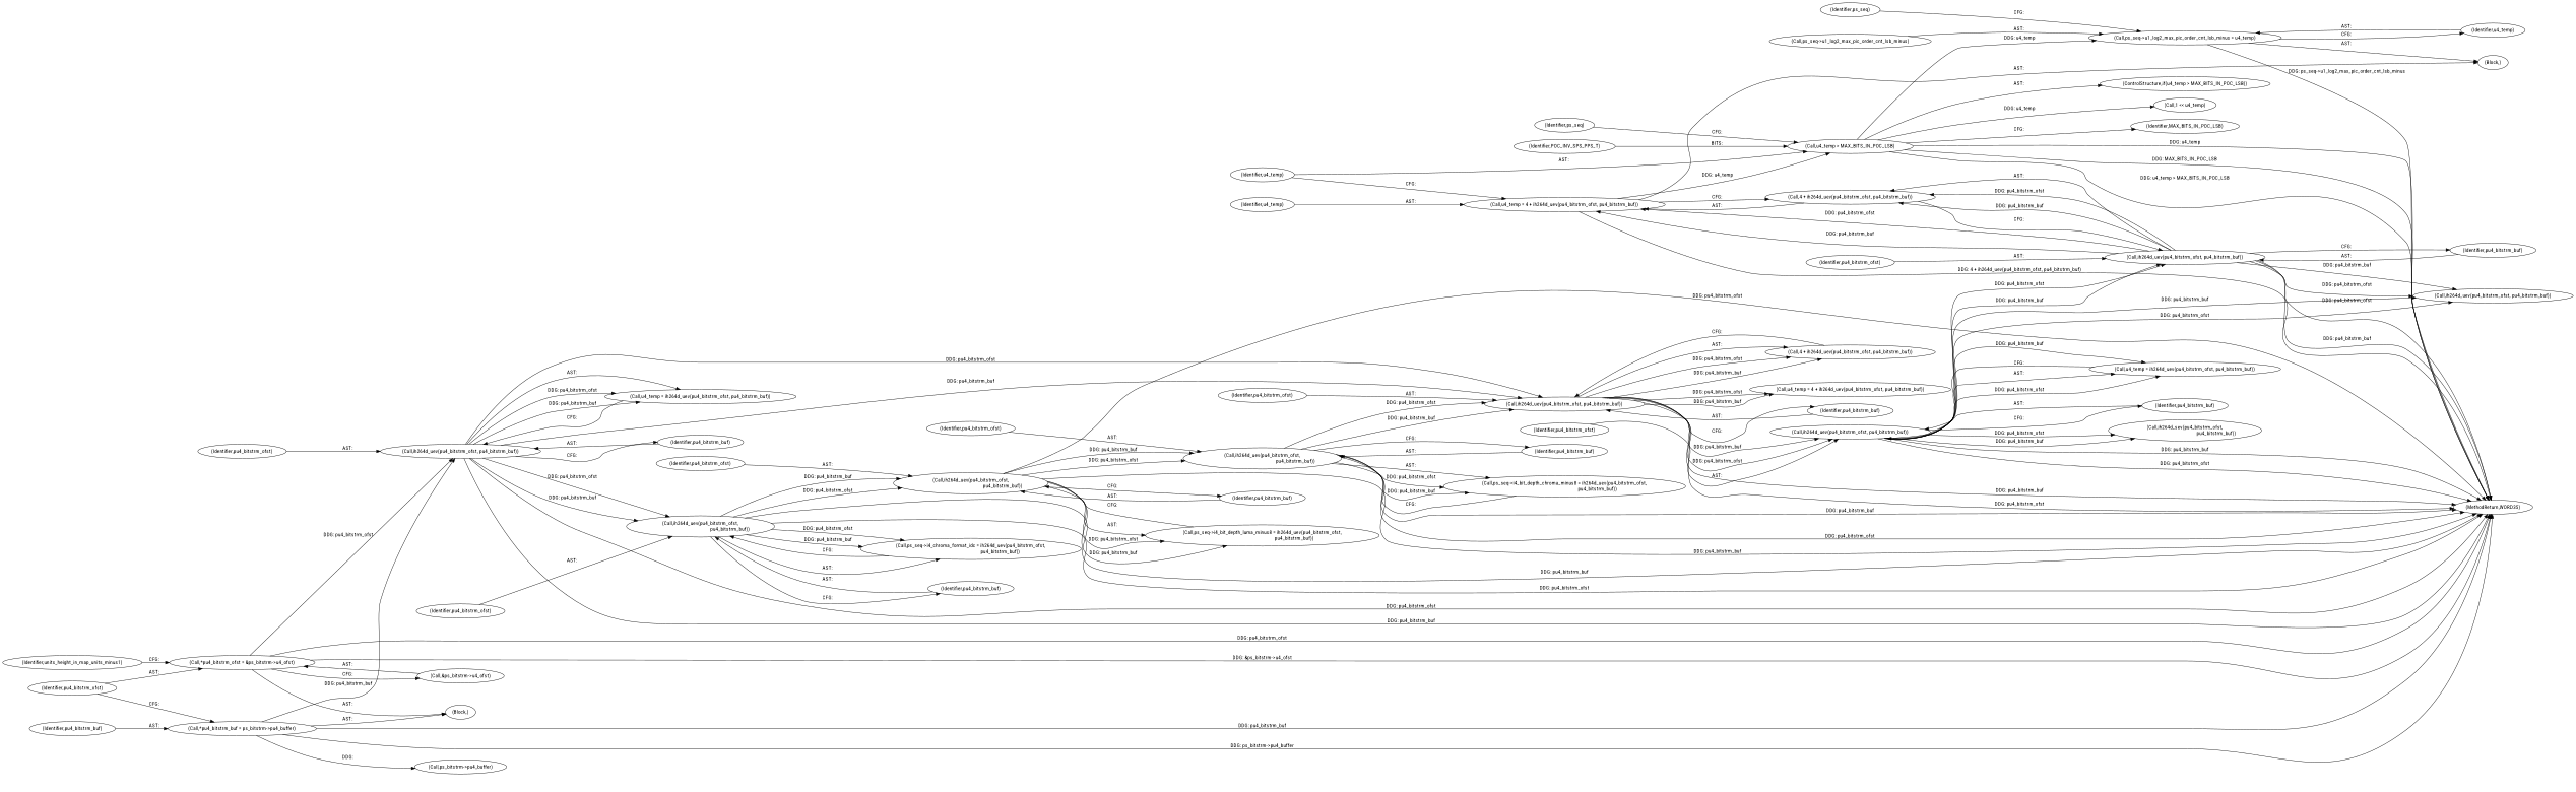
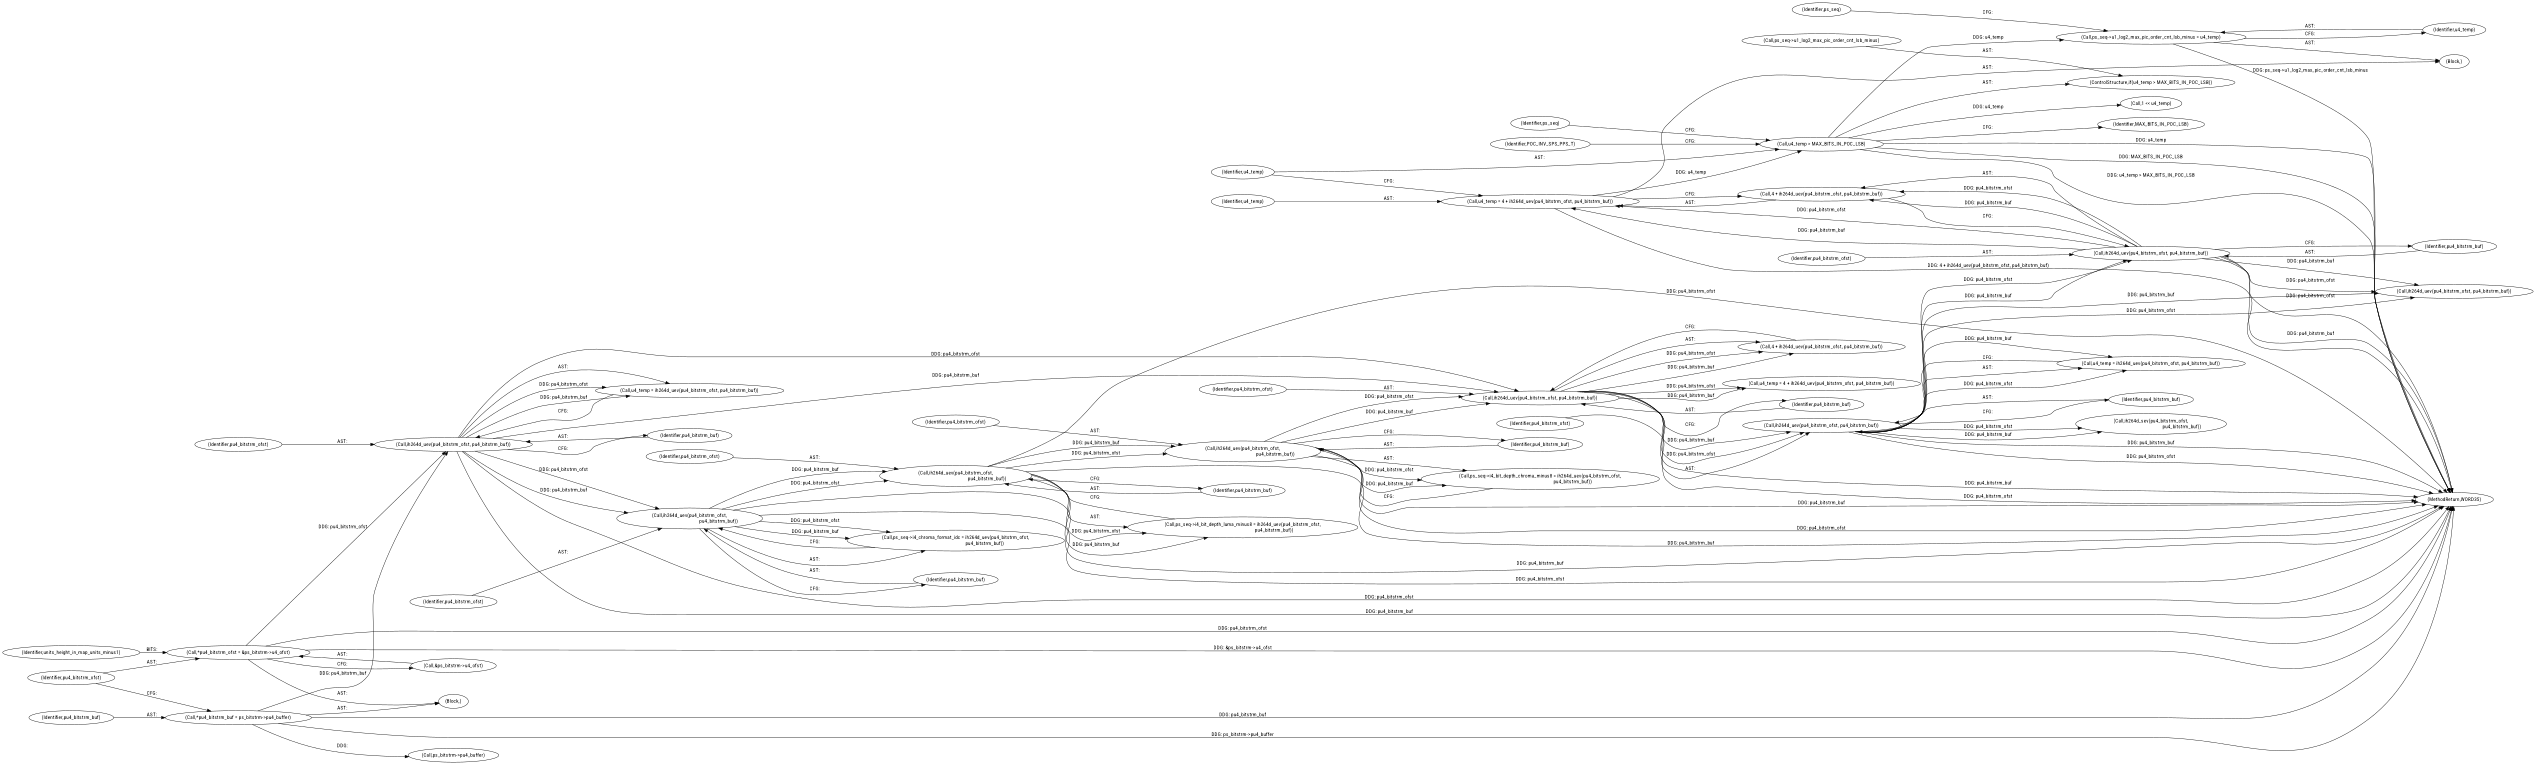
  digraph {
    fontname="Roboto Condensed"
    rankdir=LR
    node [fontname="Roboto Condensed"]
    edge [fontname="Roboto Condensed"]
    n1 [label="(Call,ps_seq->u1_log2_max_pic_order_cnt_lsb_minus = u4_temp)"]
    n2 [label="(MethodReturn,WORD35)"]
    n3 [label="(Identifier,u4_temp)"]
    n4 [label="(Block,)"]
    n5 [label="(Call,u4_temp > MAX_BITS_IN_POC_LSB)"]
    n6 [label="(Call,1 << u4_temp)"]
    n7 [label="(ControlStructure,if(u4_temp > MAX_BITS_IN_POC_LSB))"]
    n8 [label="(Identifier,MAX_BITS_IN_POC_LSB)"]
    n9 [label="(Call,u4_temp = 4 + ih264d_uev(pu4_bitstrm_ofst, pu4_bitstrm_buf))"]
    n10 [label="(Call,4 + ih264d_uev(pu4_bitstrm_ofst, pu4_bitstrm_buf))"]
    n11 [label="(Call,ih264d_uev(pu4_bitstrm_ofst, pu4_bitstrm_buf))"]
    n12 [label="(Identifier,pu4_bitstrm_buf)"]
    n13 [label="(Call,ih264d_uev(pu4_bitstrm_ofst, pu4_bitstrm_buf))"]
    n14 [label="(Call,ih264d_uev(pu4_bitstrm_ofst, pu4_bitstrm_buf))"]
    n15 [label="(Call,ih264d_sev(pu4_bitstrm_ofst,\n                                                     pu4_bitstrm_buf))"]
    n16 [label="(Call,u4_temp = ih264d_uev(pu4_bitstrm_ofst, pu4_bitstrm_buf))"]
    n17 [label="(Identifier,pu4_bitstrm_buf)"]
    n18 [label="(Call,ih264d_uev(pu4_bitstrm_ofst, pu4_bitstrm_buf))"]
    n19 [label="(Call,4 + ih264d_uev(pu4_bitstrm_ofst, pu4_bitstrm_buf))"]
    n20 [label="(Identifier,pu4_bitstrm_buf)"]
    n21 [label="(Call,u4_temp = 4 + ih264d_uev(pu4_bitstrm_ofst, pu4_bitstrm_buf))"]
    n22 [label="(Call,ih264d_uev(pu4_bitstrm_ofst,\n                                                        pu4_bitstrm_buf))"]
    n23 [label="(Identifier,pu4_bitstrm_buf)"]
    n24 [label="(Call,ps_seq->i4_bit_depth_chroma_minus8 = ih264d_uev(pu4_bitstrm_ofst,\n                                                        pu4_bitstrm_buf))"]
    n25 [label="(Call,ih264d_uev(pu4_bitstrm_ofst,\n                                                      pu4_bitstrm_buf))"]
    n26 [label="(Call,ps_seq->i4_bit_depth_luma_minus8 = ih264d_uev(pu4_bitstrm_ofst,\n                                                      pu4_bitstrm_buf))"]
    n27 [label="(Identifier,pu4_bitstrm_buf)"]
    n28 [label="(Call,ih264d_uev(pu4_bitstrm_ofst,\n                                                  pu4_bitstrm_buf))"]
    n29 [label="(Call,ps_seq->i4_chroma_format_idc = ih264d_uev(pu4_bitstrm_ofst,\n                                                  pu4_bitstrm_buf))"]
    n30 [label="(Identifier,pu4_bitstrm_buf)"]
    n31 [label="(Call,ih264d_uev(pu4_bitstrm_ofst, pu4_bitstrm_buf))"]
    n32 [label="(Identifier,pu4_bitstrm_buf)"]
    n33 [label="(Call,u4_temp = ih264d_uev(pu4_bitstrm_ofst, pu4_bitstrm_buf))"]
    n34 [label="(Call,*pu4_bitstrm_ofst = &ps_bitstrm->u4_ofst)"]
    n35 [label="(Call,&ps_bitstrm->u4_ofst)"]
    n36 [label="(Block,)"]
    n37 [label="(Call,*pu4_bitstrm_buf = ps_bitstrm->pu4_buffer)"]
    n38 [label="(Call,ps_bitstrm->pu4_buffer)"]
    n39 [label="(Identifier,POC_INV_SPS_PPS_T)"]
    n40 [label="(Identifier,units_height_in_map_units_minus1)"]
    n41 [label="(Identifier,u4_temp)"]
    n42 [label="(Identifier,pu4_bitstrm_ofst)"]
    n43 [label="(Identifier,ps_seq)"]
    n44 [label="(Identifier,ps_seq)"]
    n45 [label="(Identifier,pu4_bitstrm_ofst)"]
    n46 [label="(Identifier,u4_temp)"]
    n47 [label="(Identifier,pu4_bitstrm_ofst)"]
    n48 [label="(Identifier,pu4_bitstrm_buf)"]
    n49 [label="(Call,ps_seq->u1_log2_max_pic_order_cnt_lsb_minus)"]
    n50 [label="(Identifier,pu4_bitstrm_ofst)"]
    n51 [label="(Identifier,pu4_bitstrm_ofst)"]
    n52 [label="(Identifier,pu4_bitstrm_ofst)"]
    n53 [label="(Identifier,pu4_bitstrm_ofst)"]
    n54 [label="(Identifier,pu4_bitstrm_ofst)"]
    n1 -> n2 [label="DDG: ps_seq->u1_log2_max_pic_order_cnt_lsb_minus"]
    n1 -> n3 [label="CFG: "]
    n1 -> n4 [label="AST: "]
    n3 -> n1 [label="AST: "]
    n5 -> n1 [label="DDG: u4_temp"]
    n5 -> n2 [label="DDG: u4_temp > MAX_BITS_IN_POC_LSB"]
    n5 -> n2 [label="DDG: u4_temp"]
    n5 -> n2 [label="DDG: MAX_BITS_IN_POC_LSB"]
    n5 -> n6 [label="DDG: u4_temp"]
    n5 -> n7 [label="AST: "]
    n5 -> n8 [label="CFG: "]
    n9 -> n2 [label="DDG: 4 + ih264d_uev(pu4_bitstrm_ofst, pu4_bitstrm_buf)"]
    n9 -> n4 [label="AST: "]
    n9 -> n5 [label="DDG: u4_temp"]
    n9 -> n10 [label="CFG: "]
    n10 -> n9 [label="AST: "]
    n10 -> n11 [label="CFG: "]
    n11 -> n2 [label="DDG: pu4_bitstrm_ofst"]
    n11 -> n2 [label="DDG: pu4_bitstrm_buf"]
    n11 -> n9 [label="DDG: pu4_bitstrm_ofst"]
    n11 -> n9 [label="DDG: pu4_bitstrm_buf"]
    n11 -> n10 [label="AST: "]
    n11 -> n10 [label="DDG: pu4_bitstrm_ofst"]
    n11 -> n10 [label="DDG: pu4_bitstrm_buf"]
    n11 -> n12 [label="CFG: "]
    n11 -> n13 [label="DDG: pu4_bitstrm_ofst"]
    n11 -> n13 [label="DDG: pu4_bitstrm_buf"]
    n12 -> n11 [label="AST: "]
    n14 -> n2 [label="DDG: pu4_bitstrm_buf"]
    n14 -> n2 [label="DDG: pu4_bitstrm_ofst"]
    n14 -> n11 [label="DDG: pu4_bitstrm_ofst"]
    n14 -> n11 [label="DDG: pu4_bitstrm_buf"]
    n14 -> n13 [label="DDG: pu4_bitstrm_ofst"]
    n14 -> n13 [label="DDG: pu4_bitstrm_buf"]
    n14 -> n15 [label="DDG: pu4_bitstrm_ofst"]
    n14 -> n15 [label="DDG: pu4_bitstrm_buf"]
    n14 -> n16 [label="AST: "]
    n14 -> n16 [label="DDG: pu4_bitstrm_ofst"]
    n14 -> n16 [label="DDG: pu4_bitstrm_buf"]
    n14 -> n17 [label="CFG: "]
    n16 -> n14 [label="CFG: "]
    n17 -> n14 [label="AST: "]
    n18 -> n2 [label="DDG: pu4_bitstrm_buf"]
    n18 -> n2 [label="DDG: pu4_bitstrm_ofst"]
    n18 -> n14 [label="DDG: pu4_bitstrm_ofst"]
    n18 -> n14 [label="DDG: pu4_bitstrm_buf"]
    n18 -> n19 [label="AST: "]
    n18 -> n19 [label="DDG: pu4_bitstrm_ofst"]
    n18 -> n19 [label="DDG: pu4_bitstrm_buf"]
    n18 -> n20 [label="CFG: "]
    n18 -> n21 [label="DDG: pu4_bitstrm_ofst"]
    n18 -> n21 [label="DDG: pu4_bitstrm_buf"]
    n19 -> n18 [label="CFG: "]
    n20 -> n18 [label="AST: "]
    n22 -> n2 [label="DDG: pu4_bitstrm_buf"]
    n22 -> n2 [label="DDG: pu4_bitstrm_ofst"]
    n22 -> n18 [label="DDG: pu4_bitstrm_ofst"]
    n22 -> n18 [label="DDG: pu4_bitstrm_buf"]
    n22 -> n23 [label="CFG: "]
    n22 -> n24 [label="AST: "]
    n22 -> n24 [label="DDG: pu4_bitstrm_ofst"]
    n22 -> n24 [label="DDG: pu4_bitstrm_buf"]
    n23 -> n22 [label="AST: "]
    n24 -> n22 [label="CFG: "]
    n25 -> n2 [label="DDG: pu4_bitstrm_ofst"]
    n25 -> n2 [label="DDG: pu4_bitstrm_buf"]
    n25 -> n22 [label="DDG: pu4_bitstrm_ofst"]
    n25 -> n22 [label="DDG: pu4_bitstrm_buf"]
    n25 -> n26 [label="AST: "]
    n25 -> n26 [label="DDG: pu4_bitstrm_ofst"]
    n25 -> n26 [label="DDG: pu4_bitstrm_buf"]
    n25 -> n27 [label="CFG: "]
    n26 -> n25 [label="CFG: "]
    n27 -> n25 [label="AST: "]
    n28 -> n2 [label="DDG: pu4_bitstrm_buf"]
    n28 -> n2 [label="DDG: pu4_bitstrm_ofst"]
    n28 -> n25 [label="DDG: pu4_bitstrm_ofst"]
    n28 -> n25 [label="DDG: pu4_bitstrm_buf"]
    n28 -> n29 [label="AST: "]
    n28 -> n29 [label="DDG: pu4_bitstrm_ofst"]
    n28 -> n29 [label="DDG: pu4_bitstrm_buf"]
    n28 -> n30 [label="CFG: "]
    n29 -> n28 [label="CFG: "]
    n30 -> n28 [label="AST: "]
    n31 -> n2 [label="DDG: pu4_bitstrm_ofst"]
    n31 -> n2 [label="DDG: pu4_bitstrm_buf"]
    n31 -> n18 [label="DDG: pu4_bitstrm_ofst"]
    n31 -> n18 [label="DDG: pu4_bitstrm_buf"]
    n31 -> n28 [label="DDG: pu4_bitstrm_ofst"]
    n31 -> n28 [label="DDG: pu4_bitstrm_buf"]
    n31 -> n32 [label="CFG: "]
    n31 -> n33 [label="AST: "]
    n31 -> n33 [label="DDG: pu4_bitstrm_ofst"]
    n31 -> n33 [label="DDG: pu4_bitstrm_buf"]
    n32 -> n31 [label="AST: "]
    n33 -> n31 [label="CFG: "]
    n34 -> n2 [label="DDG: pu4_bitstrm_ofst"]
    n34 -> n2 [label="DDG: &ps_bitstrm->u4_ofst"]
    n34 -> n31 [label="DDG: pu4_bitstrm_ofst"]
    n34 -> n35 [label="CFG: "]
    n34 -> n36 [label="AST: "]
    n35 -> n34 [label="AST: "]
    n37 -> n2 [label="DDG: pu4_bitstrm_buf"]
    n37 -> n2 [label="DDG: ps_bitstrm->pu4_buffer"]
    n37 -> n31 [label="DDG: pu4_bitstrm_buf"]
    n37 -> n36 [label="AST: "]
    n37 -> n38 [label="DDG: "]
-   n39 -> n5 [label="BITS: "]
-   n40 -> n34 [label="CFG: "]
+   n39 -> n5 [label="CFG: "]
+   n40 -> n34 [label="BITS: "]
    n41 -> n5 [label="AST: "]
    n41 -> n9 [label="CFG: "]
    n42 -> n25 [label="AST: "]
    n43 -> n5 [label="CFG: "]
    n44 -> n1 [label="CFG: "]
    n45 -> n18 [label="AST: "]
    n46 -> n9 [label="AST: "]
    n47 -> n31 [label="AST: "]
    n48 -> n37 [label="AST: "]
-   n49 -> n1 [label="AST: "]
+   n49 -> n7 [label="AST: "]
    n50 -> n34 [label="AST: "]
    n50 -> n37 [label="CFG: "]
    n51 -> n11 [label="AST: "]
    n52 -> n14 [label="AST: "]
    n53 -> n22 [label="AST: "]
    n54 -> n28 [label="AST: "]
  }
